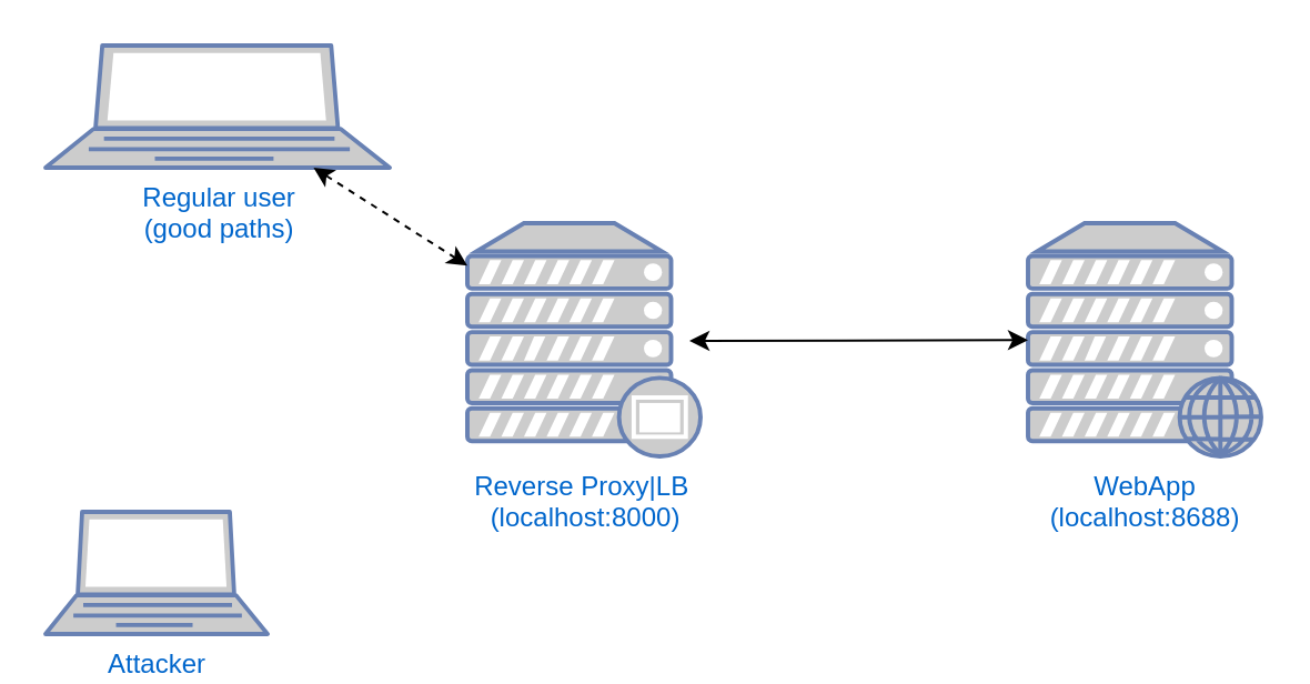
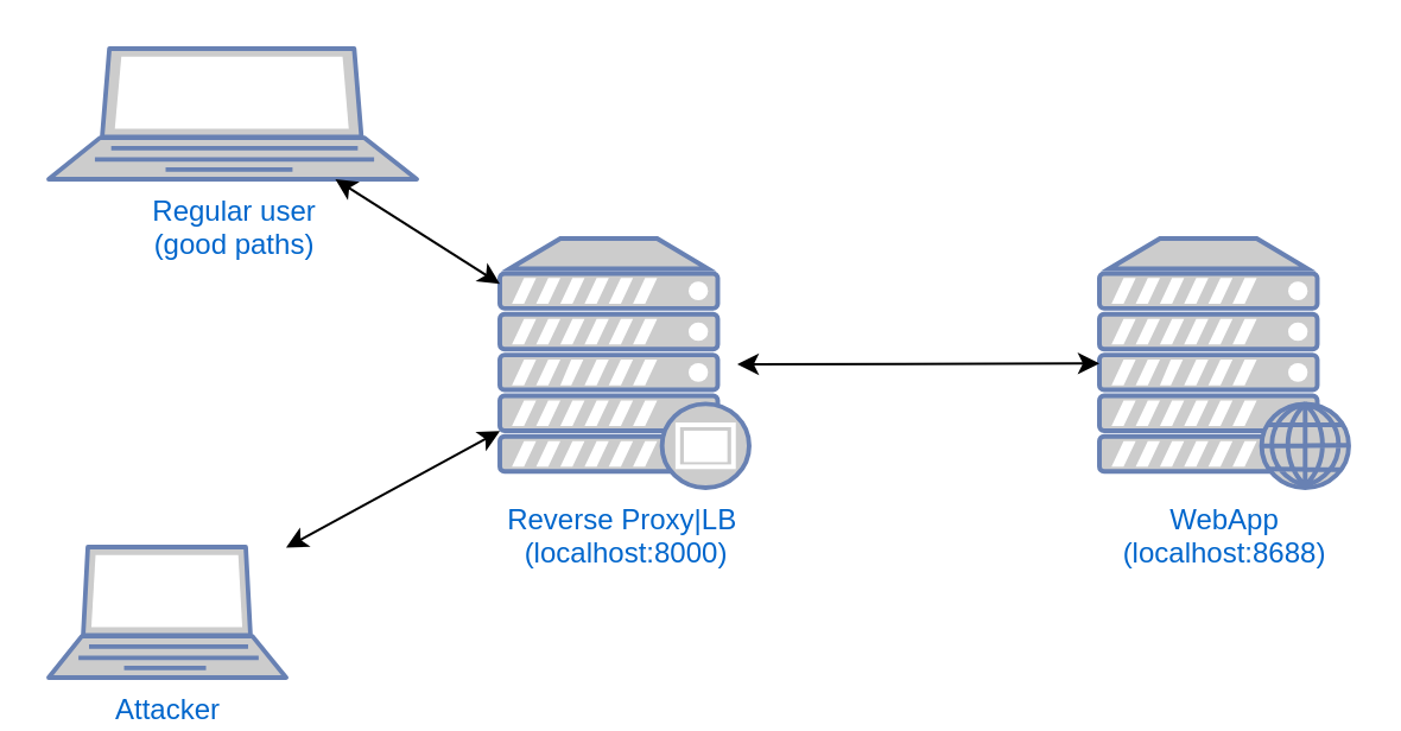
  <mxCell id="0" />
  <mxCell id="1" parent="0" />
  <mxCell id="2" value="WebApp&lt;br&gt;(localhost:8688)&lt;br&gt;" style="fontColor=#0066CC;verticalAlign=top;verticalLabelPosition=bottom;labelPosition=center;align=center;html=1;outlineConnect=0;fillColor=#CCCCCC;strokeColor=#6881B3;gradientColor=none;gradientDirection=north;strokeWidth=2;shape=mxgraph.networks.web_server;" parent="1" vertex="1"><mxGeometry x="462.5" y="100" width="105" height="105" as="geometry" /></mxCell>
  <mxCell id="3" value="Reverse Proxy|LB&amp;nbsp; &lt;br&gt;(localhost:8000)" style="fontColor=#0066CC;verticalAlign=top;verticalLabelPosition=bottom;labelPosition=center;align=center;html=1;outlineConnect=0;fillColor=#CCCCCC;strokeColor=#6881B3;gradientColor=none;gradientDirection=north;strokeWidth=2;shape=mxgraph.networks.proxy_server;" parent="1" vertex="1"><mxGeometry x="210" y="100" width="105" height="105" as="geometry" /></mxCell>
  <mxCell id="4" value="&lt;div&gt;Regular user&lt;/div&gt;&lt;div&gt;(good paths)&lt;br&gt;&lt;/div&gt;" style="fontColor=#0066CC;verticalAlign=top;verticalLabelPosition=bottom;labelPosition=center;align=center;html=1;outlineConnect=0;fillColor=#CCCCCC;strokeColor=#6881B3;gradientColor=none;gradientDirection=north;strokeWidth=2;shape=mxgraph.networks.laptop;" parent="1" vertex="1"><mxGeometry x="20" y="20" width="155" height="55" as="geometry" /></mxCell>
- <mxCell id="5" value="" style="endArrow=classic;startArrow=classic;html=1;dashed=1;" parent="1" source="3" target="4" edge="1"><mxGeometry width="50" height="50" relative="1" as="geometry"><mxPoint x="43.675" y="207.5" as="sourcePoint" /><mxPoint x="-10" y="410" as="targetPoint" /></mxGeometry></mxCell>
+ <mxCell id="5" value="" style="endArrow=classic;startArrow=classic;html=1;" parent="1" source="3" target="4" edge="1"><mxGeometry width="50" height="50" relative="1" as="geometry"><mxPoint x="43.675" y="207.5" as="sourcePoint" /><mxPoint x="-10" y="410" as="targetPoint" /></mxGeometry></mxCell>
  <mxCell id="6" value="" style="endArrow=classic;startArrow=classic;html=1;" parent="1" target="2" edge="1"><mxGeometry width="50" height="50" relative="1" as="geometry"><mxPoint x="310" y="153" as="sourcePoint" /><mxPoint x="380" y="280" as="targetPoint" /></mxGeometry></mxCell>
  <mxCell id="7" value="Attacker" style="fontColor=#0066CC;verticalAlign=top;verticalLabelPosition=bottom;labelPosition=center;align=center;html=1;outlineConnect=0;fillColor=#CCCCCC;strokeColor=#6881B3;gradientColor=none;gradientDirection=north;strokeWidth=2;shape=mxgraph.networks.laptop;" vertex="1" parent="1"><mxGeometry x="20" y="230" width="100" height="55" as="geometry" /></mxCell>
+ <mxCell id="8" value="" style="endArrow=classic;startArrow=classic;html=1;" edge="1" parent="1" source="3" target="7"><mxGeometry width="50" height="50" relative="1" as="geometry"><mxPoint x="220" y="168.989" as="sourcePoint" /><mxPoint x="100" y="183.82" as="targetPoint" /></mxGeometry></mxCell>
  <mxCell id="9" value="" style="shape=image;html=1;verticalAlign=top;verticalLabelPosition=bottom;labelBackgroundColor=#ffffff;imageAspect=0;aspect=fixed;image=https://cdn0.iconfinder.com/data/icons/social-flat-rounded-rects/512/anonymous-128.png" vertex="1" parent="1"><mxGeometry x="46.5" y="230" width="47" height="47" as="geometry" /></mxCell>
